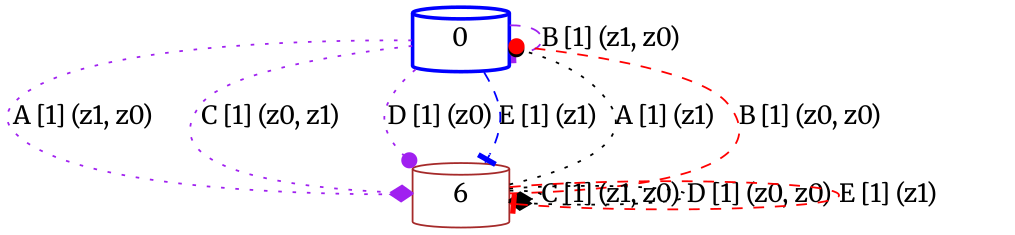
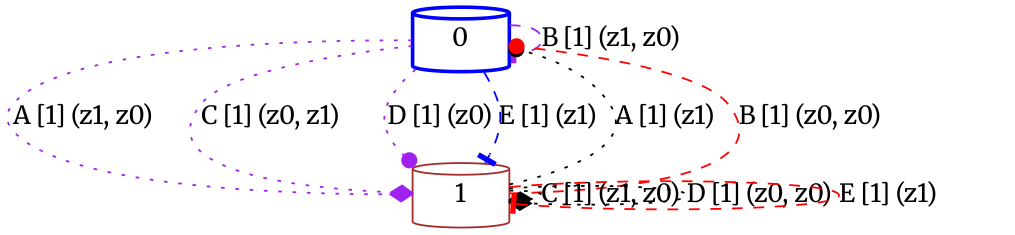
  digraph {
    fontname=Merriweather
    node [shape=cylinder fontname=Merriweather]
    edge [color=purple style=dotted arrowhead=diamond fontname=Merriweather]
    0 [style=bold color=blue]
-   1 [color=brown label=6]
+   1 [color=brown]
    0 -> 0 [label="B [1] (z1, z0) " style=dashed arrowhead=tee]
    0 -> 1 [label="A [1] (z1, z0) "]
    0 -> 1 [label="C [1] (z0, z1) "]
    0 -> 1 [label="D [1] (z0) " arrowhead=dot]
    0 -> 1 [label="E [1] (z1) " color=blue style=dashed arrowhead=tee]
    1 -> 0 [label="A [1] (z1) " color=black arrowhead=dot]
    1 -> 0 [label="B [1] (z0, z0) " color=red style=dashed arrowhead=dot]
    1 -> 1 [label="C [1] (z1, z0) " color=black]
    1 -> 1 [label="D [1] (z0, z0) " color=black]
    1 -> 1 [label="E [1] (z1) " color=red style=dashed arrowhead=tee]
  }
